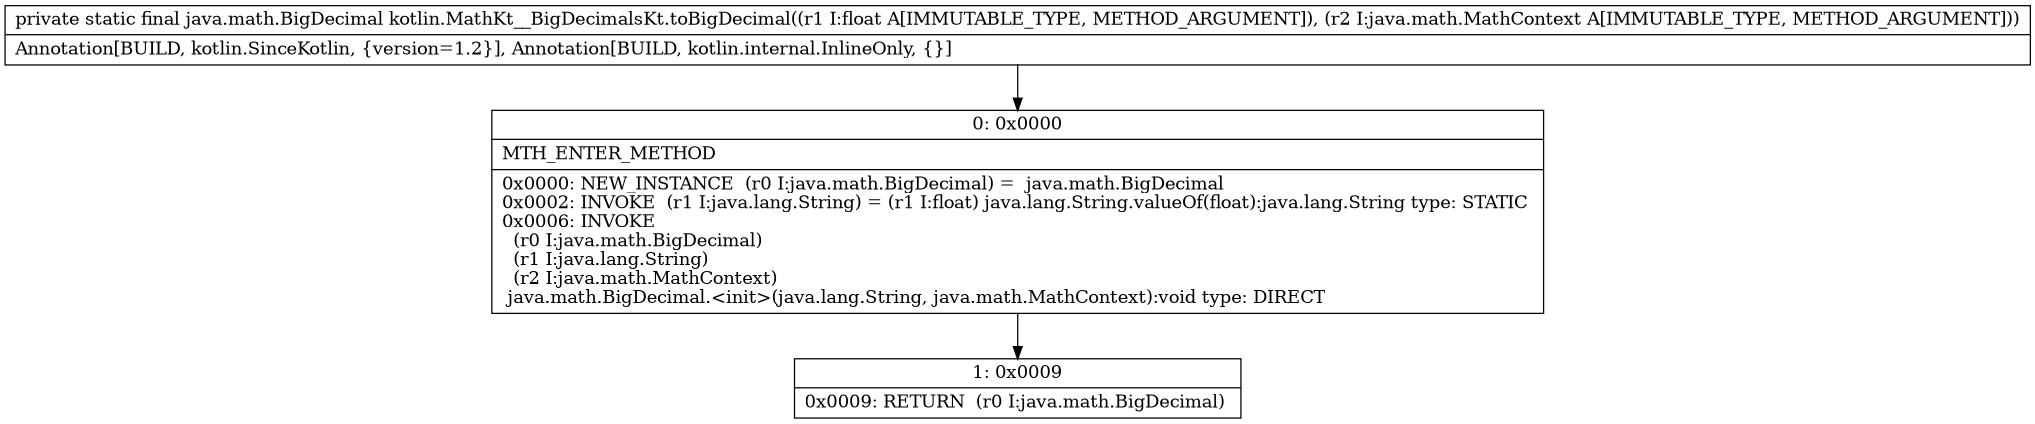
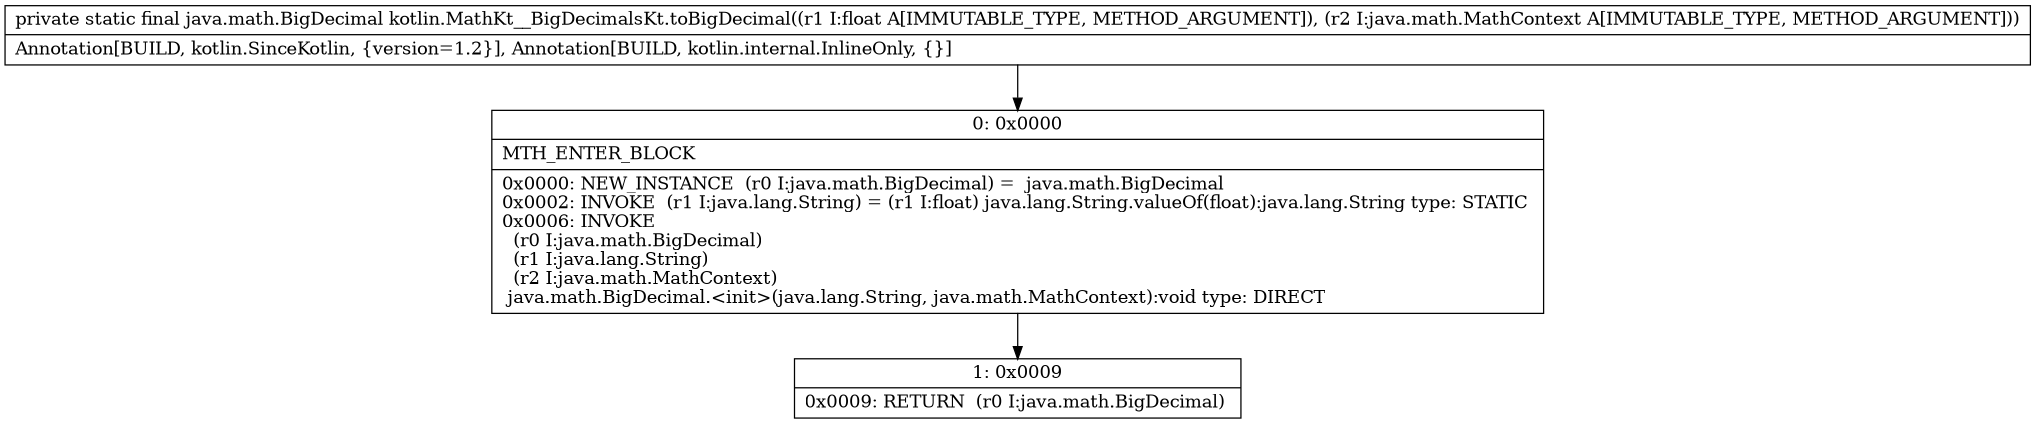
  digraph {
    node [shape=record]
-   n1 [label="{0\:\ 0x0000|MTH_ENTER_METHOD\l|0x0000: NEW_INSTANCE  (r0 I:java.math.BigDecimal) =  java.math.BigDecimal \l0x0002: INVOKE  (r1 I:java.lang.String) = (r1 I:float) java.lang.String.valueOf(float):java.lang.String type: STATIC \l0x0006: INVOKE  \l  (r0 I:java.math.BigDecimal)\l  (r1 I:java.lang.String)\l  (r2 I:java.math.MathContext)\l java.math.BigDecimal.\<init\>(java.lang.String, java.math.MathContext):void type: DIRECT \l}"]
+   n1 [label="{0\:\ 0x0000|MTH_ENTER_BLOCK\l|0x0000: NEW_INSTANCE  (r0 I:java.math.BigDecimal) =  java.math.BigDecimal \l0x0002: INVOKE  (r1 I:java.lang.String) = (r1 I:float) java.lang.String.valueOf(float):java.lang.String type: STATIC \l0x0006: INVOKE  \l  (r0 I:java.math.BigDecimal)\l  (r1 I:java.lang.String)\l  (r2 I:java.math.MathContext)\l java.math.BigDecimal.\<init\>(java.lang.String, java.math.MathContext):void type: DIRECT \l}"]
    n2 [label="{1\:\ 0x0009|0x0009: RETURN  (r0 I:java.math.BigDecimal) \l}"]
    n3 [label="{private static final java.math.BigDecimal kotlin.MathKt__BigDecimalsKt.toBigDecimal((r1 I:float A[IMMUTABLE_TYPE, METHOD_ARGUMENT]), (r2 I:java.math.MathContext A[IMMUTABLE_TYPE, METHOD_ARGUMENT]))  | Annotation[BUILD, kotlin.SinceKotlin, \{version=1.2\}], Annotation[BUILD, kotlin.internal.InlineOnly, \{\}]\l}"]
    n1 -> n2
    n3 -> n1
  }
